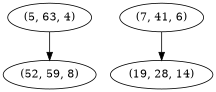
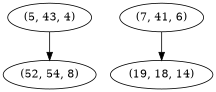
  digraph {
-   "(5, 63, 4)"
-   "(52, 59, 8)"
+   "(5, 63, 4)" [label="(5, 43, 4)"]
+   "(52, 59, 8)" [label="(52, 54, 8)"]
    "(7, 41, 6)"
-   "(19, 28, 14)"
+   "(19, 28, 14)" [label="(19, 18, 14)"]
    "(5, 63, 4)" -> "(52, 59, 8)"
    "(7, 41, 6)" -> "(19, 28, 14)"
  }
